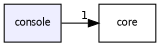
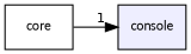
  digraph {
    compound=true
    rankdir=LR
    fontname=Lato
    node [fontname=Lato fontsize=10 shape=box]
    n1 [fillcolor="#eeeeff" label=console pencolor=black style=filled]
    n2 [label=core]
-   n1 -> n2 [headlabel=1 labeldistance=1.5 labelfontname=Helvetica labelfontsize=10 fontname=Lato]
+   n2 -> n1 [headlabel=1 labeldistance=1.5 labelfontname=Helvetica labelfontsize=10 fontname=Lato]
  }
